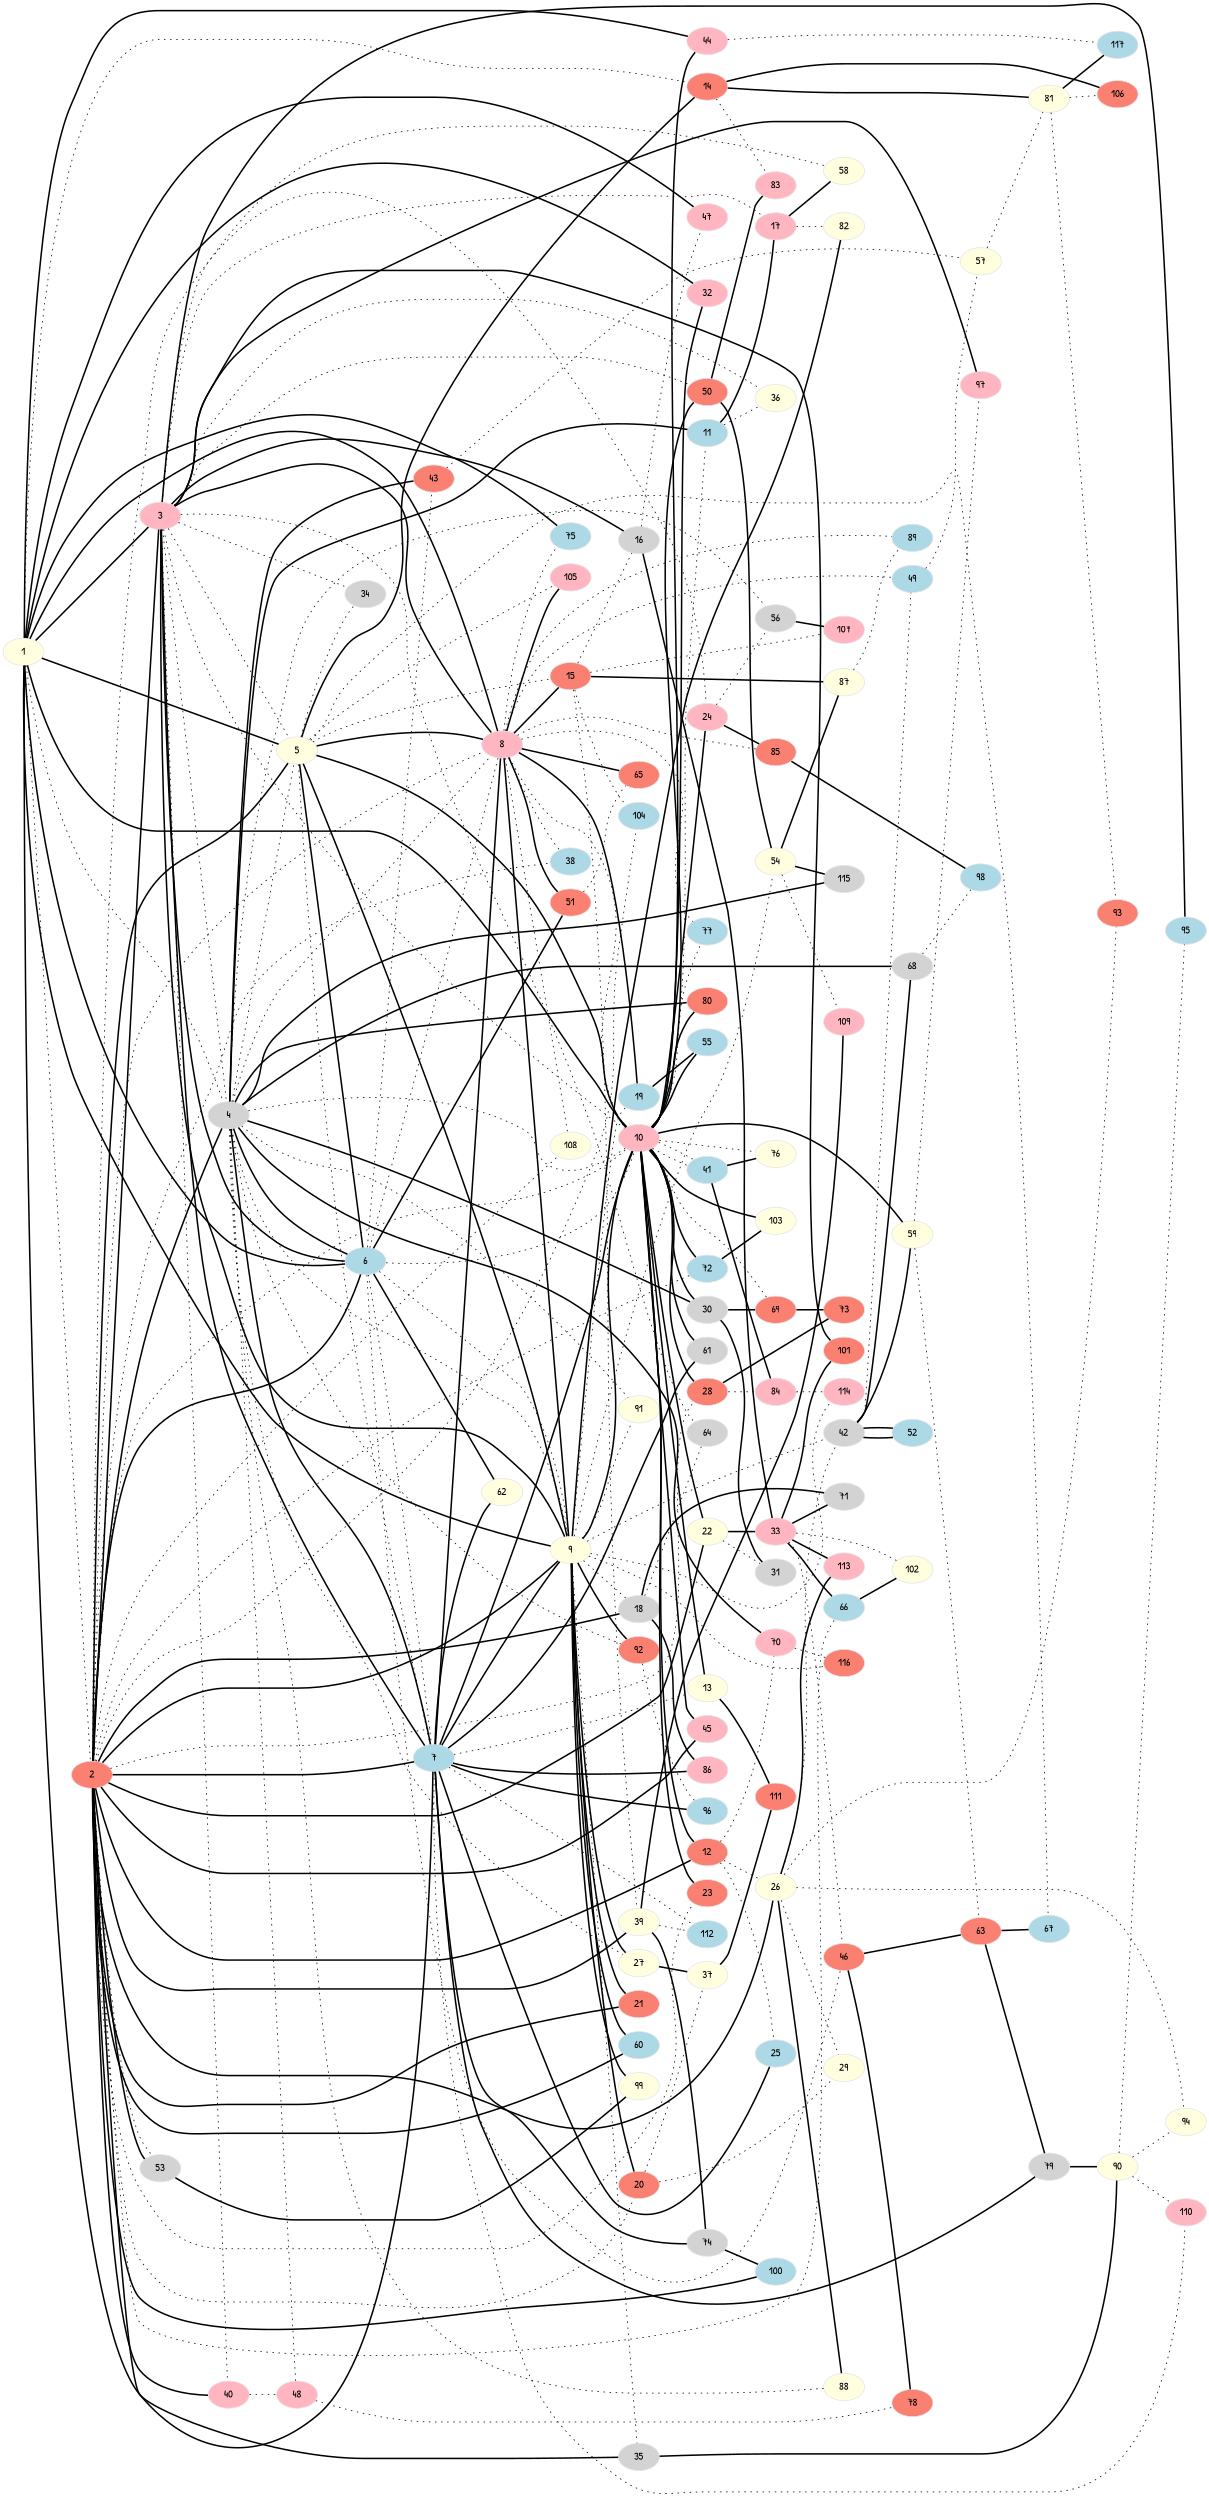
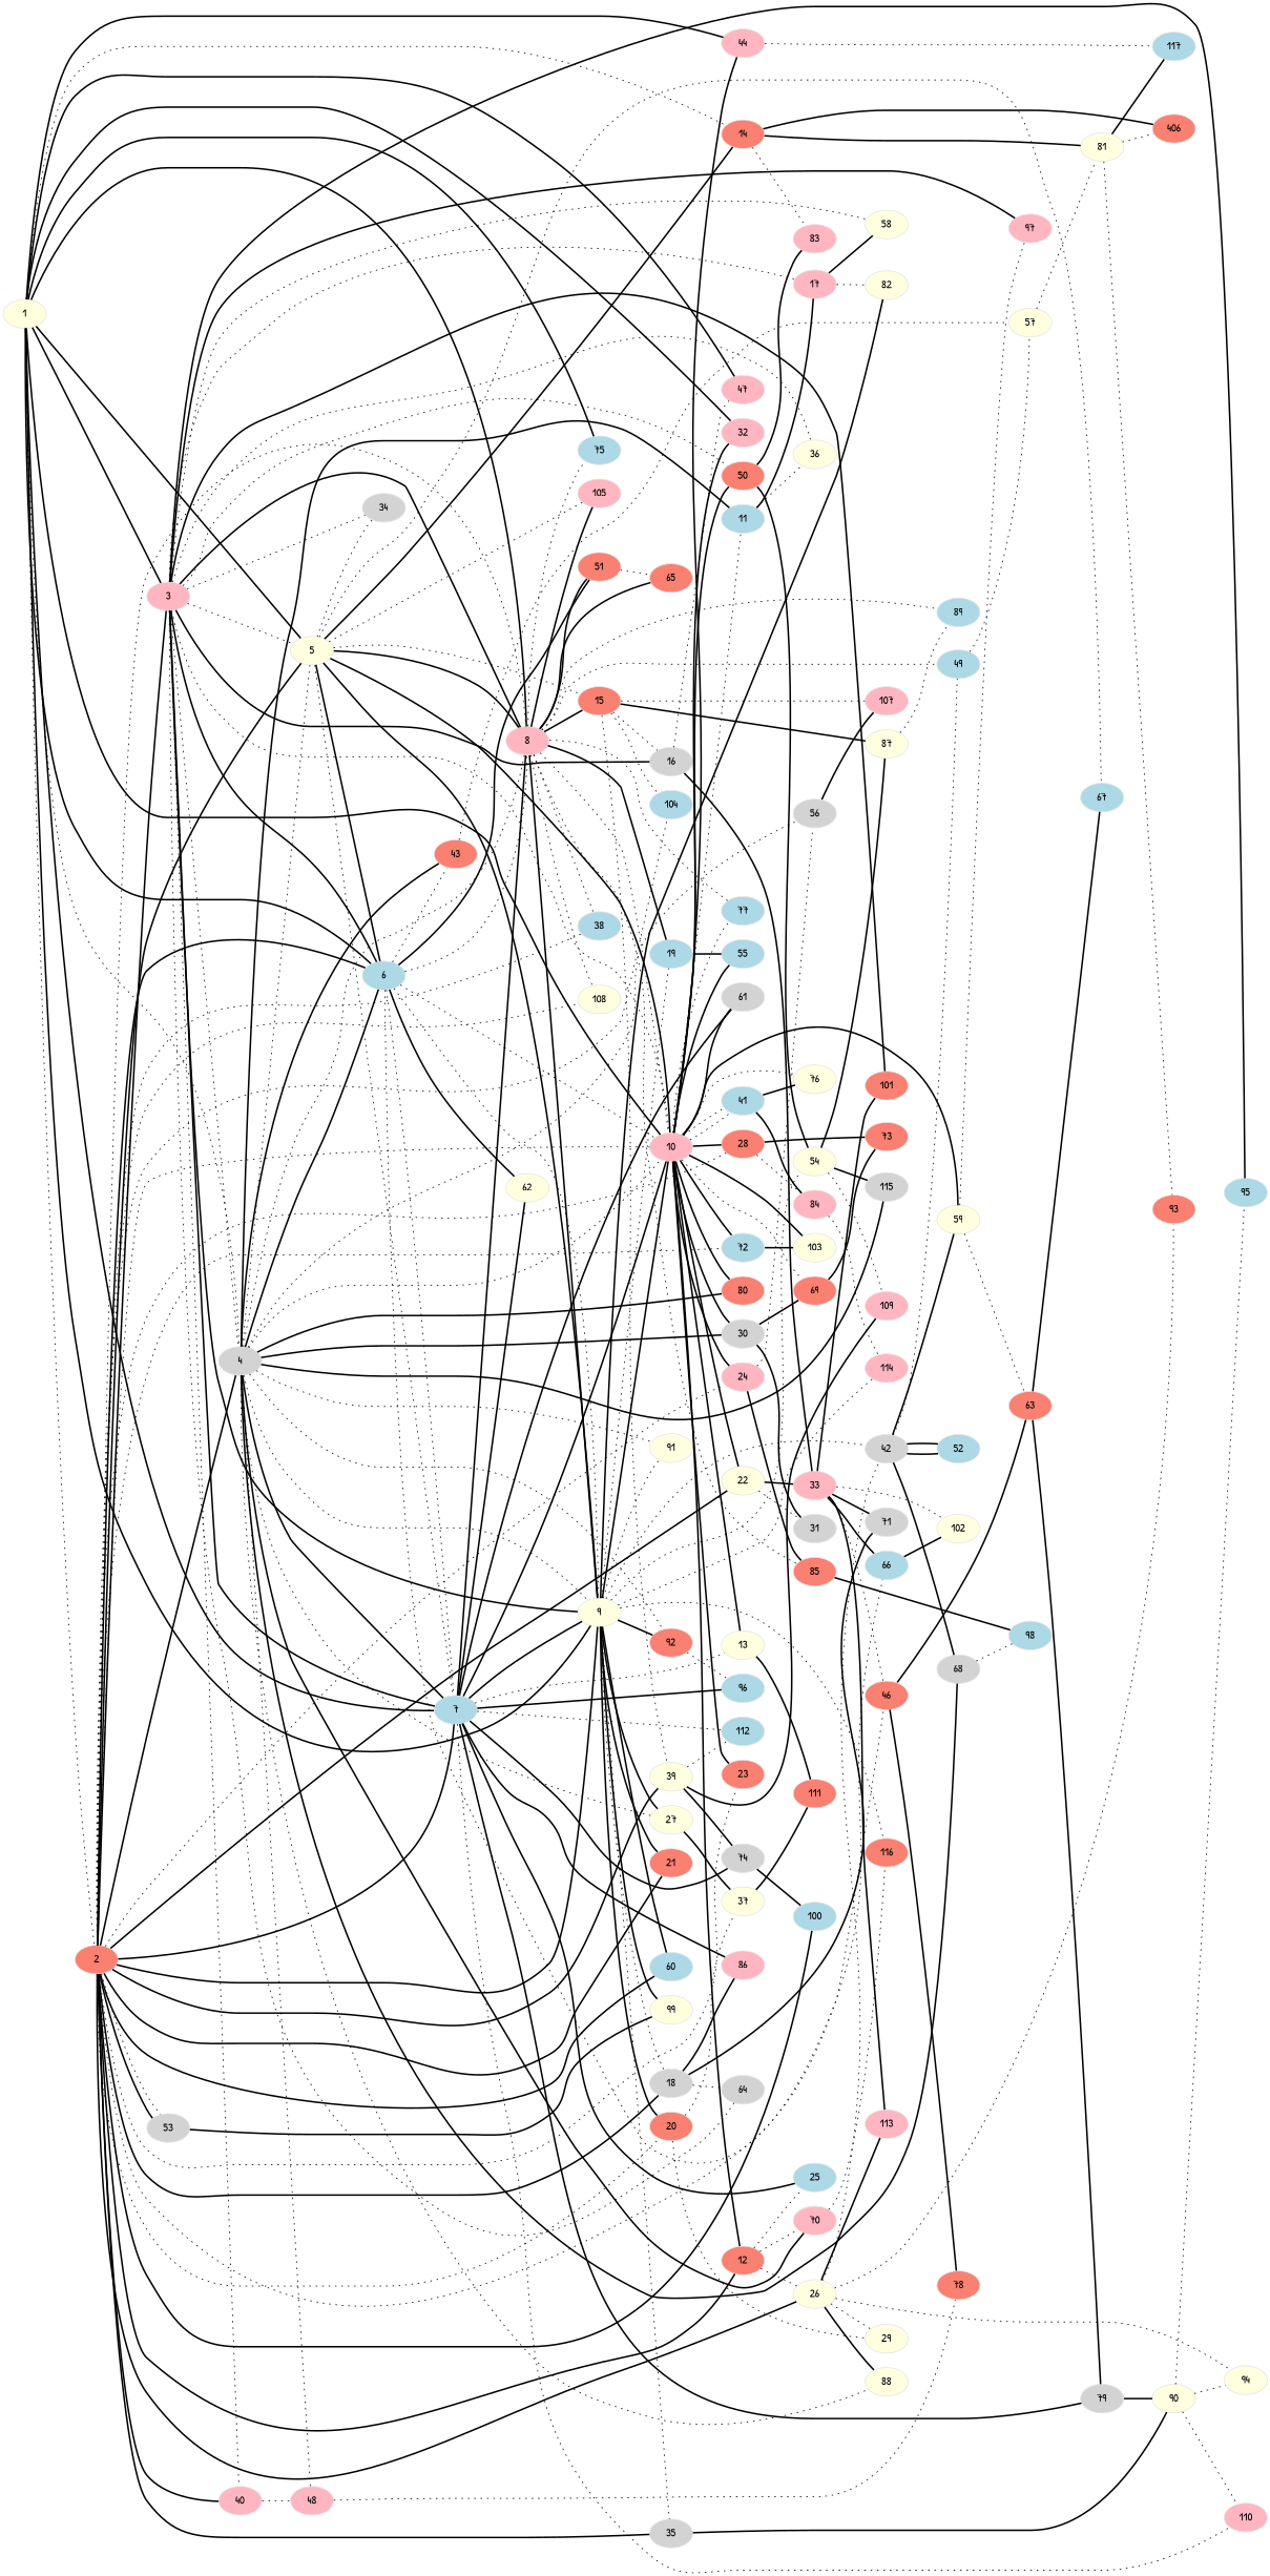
  graph {
    fontname="Patrick Hand"
    rankdir=LR
    node [color=gray90 fillcolor=lightyellow fontname="Patrick Hand" style=filled]
    edge [fontname="Patrick Hand" style=bold]
    2 [fillcolor=salmon]
    1
    3 [fillcolor=lightpink]
    4 [fillcolor=lightgrey]
    5
    6 [fillcolor=lightblue]
    7 [fillcolor=lightblue]
    8 [fillcolor=lightpink]
    9
    10 [fillcolor=lightpink]
    14 [fillcolor=salmon]
    32 [fillcolor=lightpink]
    44 [fillcolor=lightpink]
    47 [fillcolor=lightpink]
    75 [fillcolor=lightblue]
    12 [fillcolor=salmon]
    18 [fillcolor=lightgrey]
    20 [fillcolor=salmon]
    21 [fillcolor=salmon]
    22
    23 [fillcolor=salmon]
    24 [fillcolor=lightpink]
    26
    28 [fillcolor=salmon]
    35 [fillcolor=lightgrey]
    38 [fillcolor=lightblue]
    39
    40 [fillcolor=lightpink]
-   45 [fillcolor=lightpink]
    53 [fillcolor=lightgrey]
    60 [fillcolor=lightblue]
    66 [fillcolor=lightblue]
    72 [fillcolor=lightblue]
    100 [fillcolor=lightblue]
    104 [fillcolor=lightblue]
    108
    16 [fillcolor=lightgrey]
    17 [fillcolor=lightpink]
    34 [fillcolor=lightgrey]
    36
    50 [fillcolor=salmon]
    58
    64 [fillcolor=lightgrey]
    95 [fillcolor=lightblue]
    97 [fillcolor=lightpink]
    101 [fillcolor=salmon]
    11 [fillcolor=lightblue]
    27
    30 [fillcolor=lightgrey]
    43 [fillcolor=salmon]
    48 [fillcolor=lightpink]
    56 [fillcolor=lightgrey]
    68 [fillcolor=lightgrey]
    70 [fillcolor=lightpink]
    80 [fillcolor=salmon]
    88
    91
    92 [fillcolor=salmon]
    115 [fillcolor=lightgrey]
    15 [fillcolor=salmon]
    67 [fillcolor=lightblue]
    105 [fillcolor=lightpink]
    46 [fillcolor=salmon]
    51 [fillcolor=salmon]
    62
    13
    25 [fillcolor=lightblue]
    61 [fillcolor=lightgrey]
    74 [fillcolor=lightgrey]
    79 [fillcolor=lightgrey]
    86 [fillcolor=lightpink]
    96 [fillcolor=lightblue]
    110 [fillcolor=lightpink]
    112 [fillcolor=lightblue]
    19 [fillcolor=lightblue]
    49 [fillcolor=lightblue]
    65 [fillcolor=salmon]
    77 [fillcolor=lightblue]
    85 [fillcolor=salmon]
    89 [fillcolor=lightblue]
    42 [fillcolor=lightgrey]
    54
    82
    99
    114 [fillcolor=lightpink]
    116 [fillcolor=salmon]
    41 [fillcolor=lightblue]
    55 [fillcolor=lightblue]
    59
    69 [fillcolor=salmon]
    76
    103
    81
    83 [fillcolor=lightpink]
-   106 [fillcolor=salmon]
+   106 [fillcolor=salmon label=406]
    117 [fillcolor=lightblue]
    71 [fillcolor=lightgrey]
    29
    37
    33 [fillcolor=lightpink]
    31 [fillcolor=lightgrey]
    93 [fillcolor=salmon]
    94
    113 [fillcolor=lightpink]
    73 [fillcolor=salmon]
    84 [fillcolor=lightpink]
    90
    109 [fillcolor=lightpink]
    102
    57
    78 [fillcolor=salmon]
    107 [fillcolor=lightpink]
    98 [fillcolor=lightblue]
    87
    63 [fillcolor=salmon]
    111 [fillcolor=salmon]
    52 [fillcolor=lightblue]
    2 -- 3
    2 -- 4
    2 -- 5
    2 -- 6
    2 -- 7
    2 -- 8 [style=dotted]
    2 -- 9
    2 -- 10 [style=dotted]
    2 -- 12
    2 -- 18
    2 -- 20 [style=dotted]
    2 -- 21
    2 -- 22
    2 -- 23 [style=dotted]
    2 -- 24 [style=dotted]
    2 -- 26
    2 -- 28 [style=dotted]
    2 -- 35
    2 -- 38 [style=dotted]
    2 -- 39
    2 -- 40
-   2 -- 45
    2 -- 53
    2 -- 53 [style=dotted]
    2 -- 60
    2 -- 66 [style=dotted]
    2 -- 72 [style=dotted]
    2 -- 100
    2 -- 104 [style=dotted]
    2 -- 108 [style=dotted]
    1 -- 2 [style=dotted]
    1 -- 3
    1 -- 4 [style=dotted]
    1 -- 5
    1 -- 6
    1 -- 7
    1 -- 8
    1 -- 9
    1 -- 10
    1 -- 14 [style=dotted]
    1 -- 32
    1 -- 44
    1 -- 47
    1 -- 75
    3 -- 4 [style=dotted]
    3 -- 5 [style=dotted]
    3 -- 6
    3 -- 7
    3 -- 8
    3 -- 9
    3 -- 10 [style=dotted]
    3 -- 40 [style=dotted]
    3 -- 16
    3 -- 17 [style=dotted]
    3 -- 34 [style=dotted]
    3 -- 36 [style=dotted]
    3 -- 50 [style=dotted]
    3 -- 58 [style=dotted]
    3 -- 64 [style=dotted]
    3 -- 95
    3 -- 97
    3 -- 101
    4 -- 5 [style=dotted]
    4 -- 6
    4 -- 7
    4 -- 8 [style=dotted]
    4 -- 9 [style=dotted]
    4 -- 10 [style=dotted]
    4 -- 11
    4 -- 27 [style=dotted]
    4 -- 30
    4 -- 43
    4 -- 48 [style=dotted]
    4 -- 56 [style=dotted]
    4 -- 68
    4 -- 70
    4 -- 80
    4 -- 88 [style=dotted]
    4 -- 91 [style=dotted]
    4 -- 92 [style=dotted]
    4 -- 115
    5 -- 6
    5 -- 7 [style=dotted]
    5 -- 8
    5 -- 9
    5 -- 10
    5 -- 14
    5 -- 34 [style=dotted]
    5 -- 15 [style=dotted]
    5 -- 67 [style=dotted]
    5 -- 105 [style=dotted]
    6 -- 7 [style=dotted]
    6 -- 8 [style=dotted]
    6 -- 9 [style=dotted]
    6 -- 10 [style=dotted]
    6 -- 43 [style=dotted]
    6 -- 46 [style=dotted]
    6 -- 51
    6 -- 62
    7 -- 8
    7 -- 9
    7 -- 10
    7 -- 62
    7 -- 13 [style=dotted]
    7 -- 25
    7 -- 61
    7 -- 74
    7 -- 79
    7 -- 86
    7 -- 96
    7 -- 110 [style=dotted]
    7 -- 112 [style=dotted]
    8 -- 9
    8 -- 10 [style=dotted]
    8 -- 75 [style=dotted]
    8 -- 38 [style=dotted]
    8 -- 108 [style=dotted]
    8 -- 15
    8 -- 105
    8 -- 51
    8 -- 19
    8 -- 49 [style=dotted]
    8 -- 65
    8 -- 77 [style=dotted]
    8 -- 85 [style=dotted]
    8 -- 89 [style=dotted]
    9 -- 10
    9 -- 18 [style=dotted]
    9 -- 20
    9 -- 21
    9 -- 35 [style=dotted]
    9 -- 60
    9 -- 27
    9 -- 91 [style=dotted]
    9 -- 92
    9 -- 19 [style=dotted]
    9 -- 42 [style=dotted]
    9 -- 54 [style=dotted]
    9 -- 82
    9 -- 99
    9 -- 114 [style=dotted]
    9 -- 116 [style=dotted]
    10 -- 32
    10 -- 44
    10 -- 12
    10 -- 22
    10 -- 23
    10 -- 24
    10 -- 28
-   10 -- 45
    10 -- 72
    10 -- 50
    10 -- 11 [style=dotted]
    10 -- 30
    10 -- 80
    10 -- 13
    10 -- 61
    10 -- 77 [style=dotted]
    10 -- 41 [style=dotted]
    10 -- 41 [style=dotted]
    10 -- 55
    10 -- 59
    10 -- 69 [style=dotted]
    10 -- 76 [style=dotted]
    10 -- 103
    14 -- 81
    14 -- 83 [style=dotted]
    14 -- 106
    44 -- 117 [style=dotted]
    12 -- 26 [style=dotted]
    12 -- 70 [style=dotted]
    12 -- 25 [style=dotted]
    18 -- 64 [style=dotted]
    18 -- 86
    18 -- 71
    20 -- 29 [style=dotted]
    20 -- 37 [style=dotted]
    22 -- 33
    22 -- 31 [style=dotted]
    24 -- 56 [style=dotted]
    24 -- 85
    26 -- 88
    26 -- 42 [style=dotted]
    26 -- 29 [style=dotted]
    26 -- 93 [style=dotted]
    26 -- 94 [style=dotted]
    26 -- 113
    28 -- 73
    28 -- 84 [style=dotted]
    35 -- 90
    39 -- 74
    39 -- 112 [style=dotted]
    39 -- 109
    40 -- 48 [style=dotted]
    53 -- 99
    66 -- 102
    72 -- 103
    16 -- 47 [style=dotted]
    16 -- 33
    17 -- 58
    17 -- 82 [style=dotted]
    50 -- 54
    50 -- 83
    11 -- 17
    11 -- 36 [style=dotted]
    27 -- 37
    30 -- 69
    30 -- 31
    43 -- 57 [style=dotted]
    48 -- 78 [style=dotted]
    56 -- 107
    68 -- 98 [style=dotted]
    70 -- 116 [style=dotted]
    92 -- 96 [style=dotted]
    15 -- 39 [style=dotted]
    15 -- 104 [style=dotted]
    15 -- 16 [style=dotted]
    15 -- 107 [style=dotted]
    15 -- 87
    46 -- 78
    46 -- 63
    51 -- 65 [style=dotted]
    13 -- 111
    74 -- 100
    79 -- 90
    19 -- 55
    49 -- 57 [style=dotted]
    85 -- 98
    42 -- 68
    42 -- 49 [style=dotted]
    42 -- 59
    42 -- 52
    42 -- 52
    54 -- 115
    54 -- 109 [style=dotted]
    54 -- 87
    41 -- 76
    41 -- 84
    59 -- 97 [style=dotted]
    59 -- 63 [style=dotted]
    69 -- 73
    81 -- 106 [style=dotted]
    81 -- 117
    81 -- 93 [style=dotted]
    37 -- 111
    33 -- 66
    33 -- 101
    33 -- 46 [style=dotted]
    33 -- 71
    33 -- 113
    33 -- 102 [style=dotted]
    84 -- 114 [style=dotted]
    90 -- 95 [style=dotted]
    90 -- 110 [style=dotted]
    90 -- 94 [style=dotted]
    57 -- 81 [style=dotted]
    87 -- 89 [style=dotted]
    63 -- 67
    63 -- 79
  }
